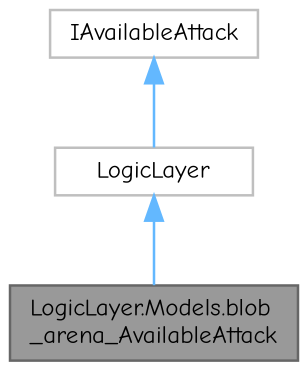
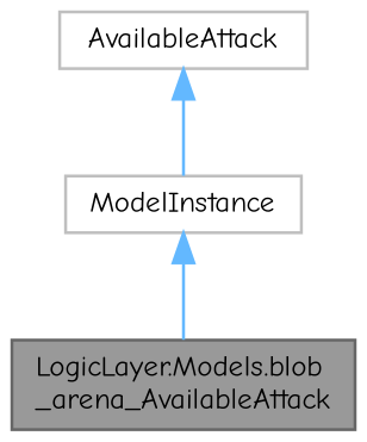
  digraph {
    fontname="Comic Neue"
    node [color=grey75 fillcolor=white fontname="Comic Neue" fontsize=10 shape=box style=filled]
    edge [color=steelblue1 dir=back fontname="Comic Neue" fontsize=10 labelfontname=Helvetica labelfontsize=10 style=solid]
    n1 [color=gray40 fillcolor=grey60 fontcolor=black height=0.2 label="LogicLayer.Models.blob\l_arena_AvailableAttack" width=0.4]
-   n2 [height=0.2 label=LogicLayer width=0.4]
-   n3 [height=0.2 label=IAvailableAttack width=0.4]
+   n2 [height=0.2 label=ModelInstance width=0.4]
+   n3 [height=0.2 label=AvailableAttack width=0.4]
    n2 -> n1
    n3 -> n2
  }
